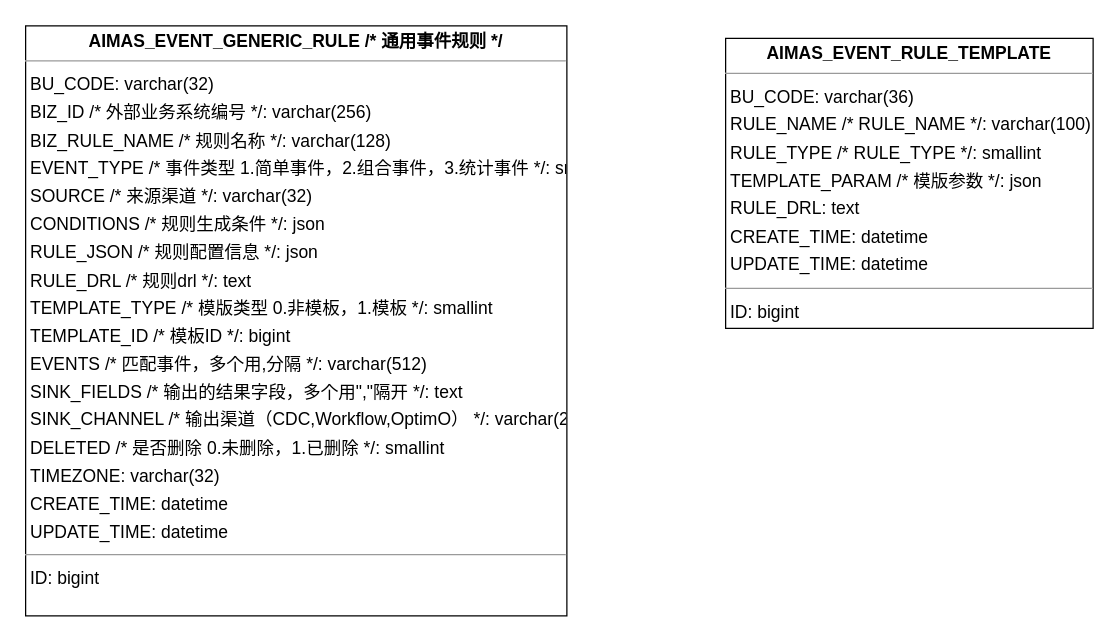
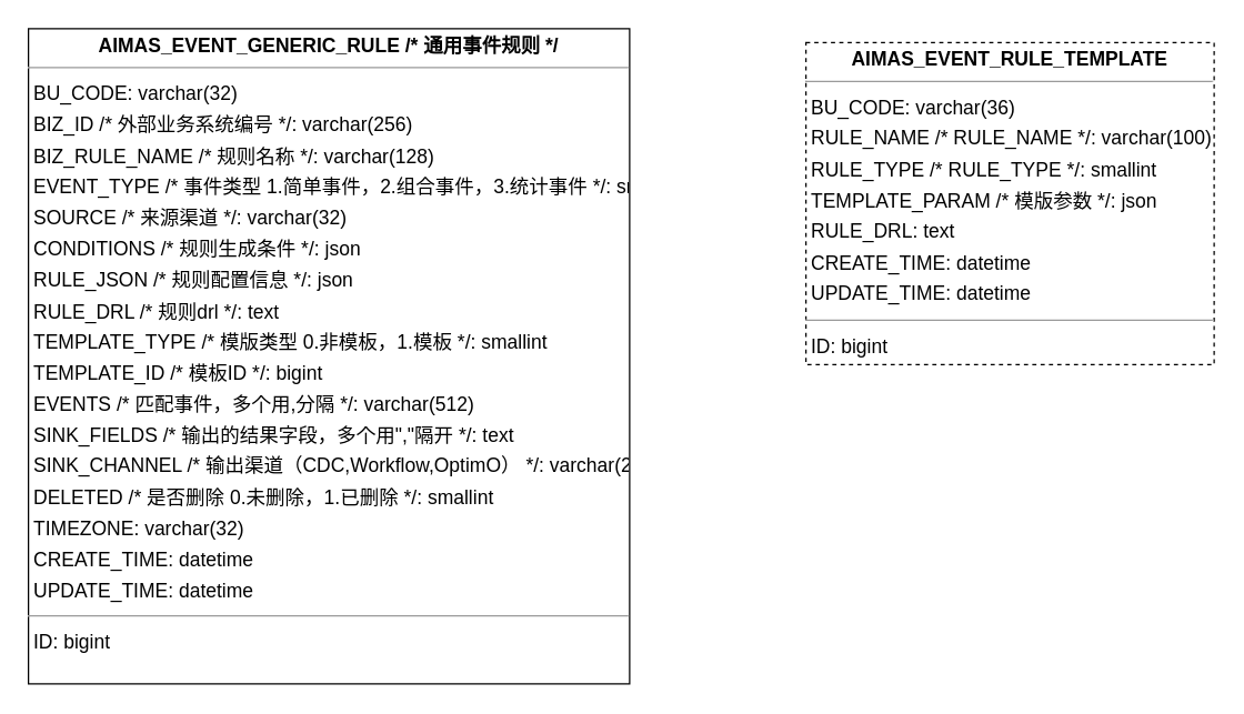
  <mxCell id="0" />
  <mxCell id="1" parent="0" />
  <mxCell id="2" value="&lt;p style=&quot;margin:0px;margin-top:4px;text-align:center;&quot;&gt;&lt;b&gt;AIMAS_EVENT_GENERIC_RULE  /* 通用事件规则 */&lt;/b&gt;&lt;/p&gt;&lt;hr size=&quot;1&quot;/&gt;&lt;p style=&quot;margin:0 0 0 4px;line-height:1.6;&quot;&gt; BU_CODE: varchar(32)&lt;br/&gt; BIZ_ID  /* 外部业务系统编号 */: varchar(256)&lt;br/&gt; BIZ_RULE_NAME  /* 规则名称 */: varchar(128)&lt;br/&gt; EVENT_TYPE  /* 事件类型 1.简单事件，2.组合事件，3.统计事件 */: smallint&lt;br/&gt; SOURCE  /* 来源渠道 */: varchar(32)&lt;br/&gt; CONDITIONS  /* 规则生成条件 */: json&lt;br/&gt; RULE_JSON  /* 规则配置信息 */: json&lt;br/&gt; RULE_DRL  /* 规则drl */: text&lt;br/&gt; TEMPLATE_TYPE  /* 模版类型 0.非模板，1.模板 */: smallint&lt;br/&gt; TEMPLATE_ID  /* 模板ID */: bigint&lt;br/&gt; EVENTS  /* 匹配事件，多个用,分隔 */: varchar(512)&lt;br/&gt; SINK_FIELDS  /* 输出的结果字段，多个用&amp;quot;,&amp;quot;隔开 */: text&lt;br/&gt; SINK_CHANNEL  /* 输出渠道（CDC,Workflow,OptimO） */: varchar(256)&lt;br/&gt; DELETED  /* 是否删除 0.未删除，1.已删除 */: smallint&lt;br/&gt; TIMEZONE: varchar(32)&lt;br/&gt; CREATE_TIME: datetime&lt;br/&gt; UPDATE_TIME: datetime&lt;/p&gt;&lt;hr size=&quot;1&quot;/&gt;&lt;p style=&quot;margin:0 0 0 4px;line-height:1.6;&quot;&gt; ID: bigint&lt;/p&gt;" style="verticalAlign=top;align=left;overflow=fill;fontSize=14;fontFamily=Helvetica;html=1;rounded=0;shadow=0;comic=0;labelBackgroundColor=none;strokeWidth=1;" parent="1" vertex="1"><mxGeometry x="20" y="20" width="433" height="472" as="geometry" /></mxCell>
- <mxCell id="3" value="&lt;p style=&quot;margin:0px;margin-top:4px;text-align:center;&quot;&gt;&lt;b&gt;AIMAS_EVENT_RULE_TEMPLATE&lt;/b&gt;&lt;/p&gt;&lt;hr size=&quot;1&quot;/&gt;&lt;p style=&quot;margin:0 0 0 4px;line-height:1.6;&quot;&gt; BU_CODE: varchar(36)&lt;br/&gt; RULE_NAME  /* RULE_NAME */: varchar(100)&lt;br/&gt; RULE_TYPE  /* RULE_TYPE */: smallint&lt;br/&gt; TEMPLATE_PARAM  /* 模版参数 */: json&lt;br/&gt; RULE_DRL: text&lt;br/&gt; CREATE_TIME: datetime&lt;br/&gt; UPDATE_TIME: datetime&lt;/p&gt;&lt;hr size=&quot;1&quot;/&gt;&lt;p style=&quot;margin:0 0 0 4px;line-height:1.6;&quot;&gt; ID: bigint&lt;/p&gt;" style="verticalAlign=top;align=left;overflow=fill;fontSize=14;fontFamily=Helvetica;html=1;rounded=0;shadow=0;comic=0;labelBackgroundColor=none;strokeWidth=1;" parent="1" vertex="1"><mxGeometry x="580" y="30" width="294" height="232" as="geometry" /></mxCell>
+ <mxCell id="3" value="&lt;p style=&quot;margin:0px;margin-top:4px;text-align:center;&quot;&gt;&lt;b&gt;AIMAS_EVENT_RULE_TEMPLATE&lt;/b&gt;&lt;/p&gt;&lt;hr size=&quot;1&quot;/&gt;&lt;p style=&quot;margin:0 0 0 4px;line-height:1.6;&quot;&gt; BU_CODE: varchar(36)&lt;br/&gt; RULE_NAME  /* RULE_NAME */: varchar(100)&lt;br/&gt; RULE_TYPE  /* RULE_TYPE */: smallint&lt;br/&gt; TEMPLATE_PARAM  /* 模版参数 */: json&lt;br/&gt; RULE_DRL: text&lt;br/&gt; CREATE_TIME: datetime&lt;br/&gt; UPDATE_TIME: datetime&lt;/p&gt;&lt;hr size=&quot;1&quot;/&gt;&lt;p style=&quot;margin:0 0 0 4px;line-height:1.6;&quot;&gt; ID: bigint&lt;/p&gt;" style="verticalAlign=top;align=left;overflow=fill;fontSize=14;fontFamily=Helvetica;html=1;rounded=0;shadow=0;comic=0;labelBackgroundColor=none;strokeWidth=1;dashed=1;" parent="1" vertex="1"><mxGeometry x="580" y="30" width="294" height="232" as="geometry" /></mxCell>
